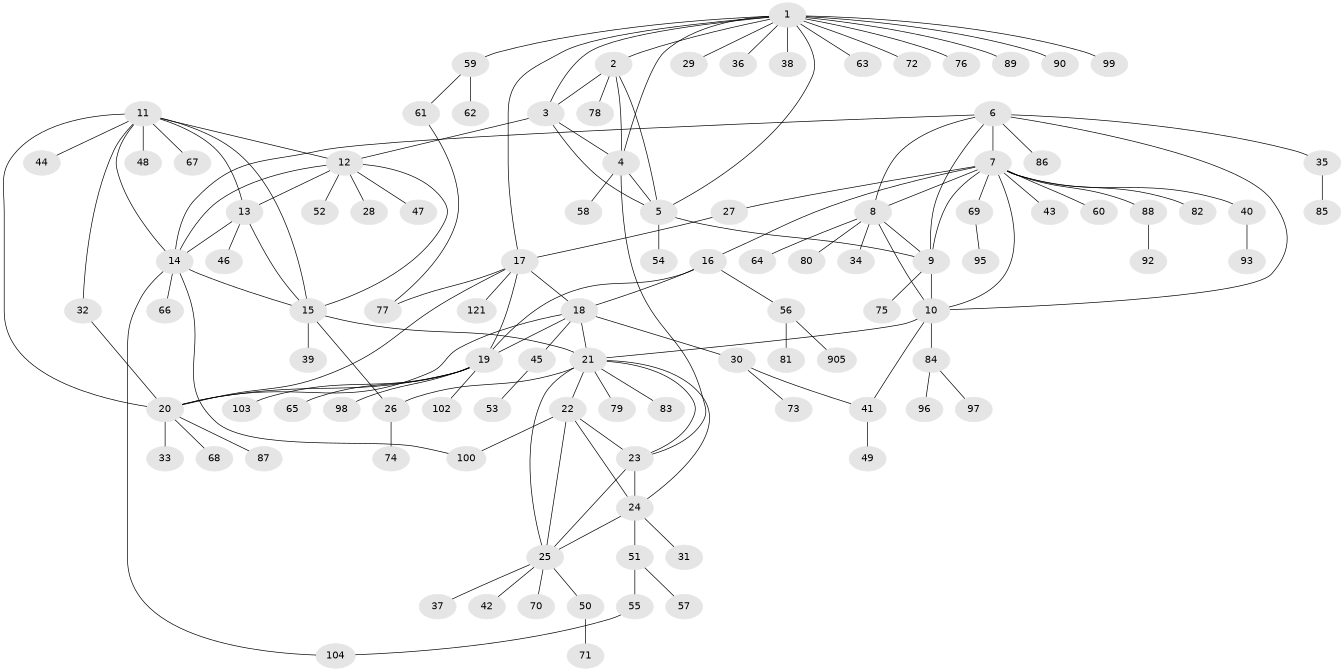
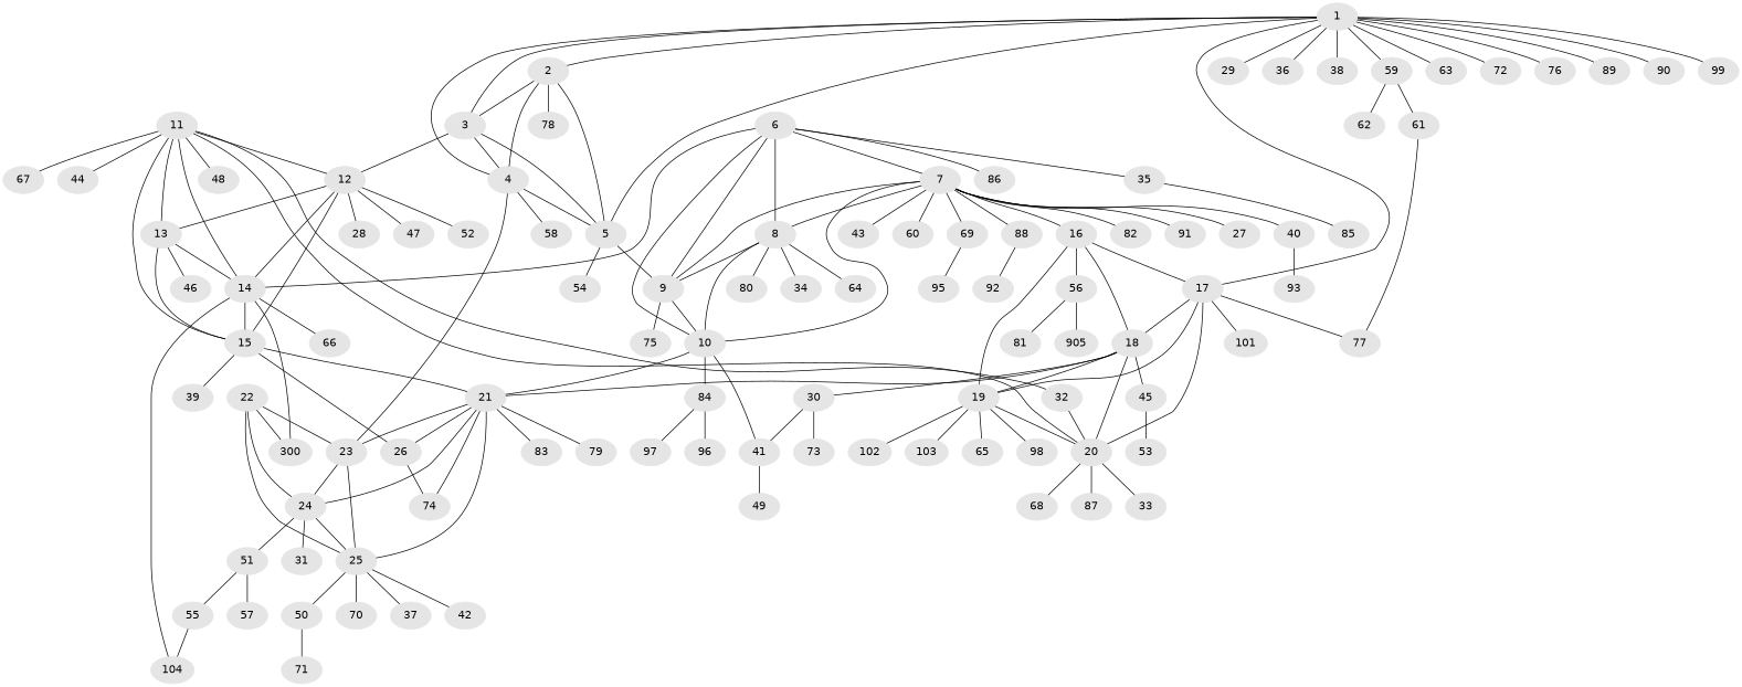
  graph {
    fontname="DejaVu Sans"
    node [color=gray90 fontname="DejaVu Sans" style=filled]
    edge [fontname="DejaVu Sans"]
    1
    2
    3
    4
    5
    17
    29
    36
    38
    59
    63
    72
    76
    89
    90
    99
    78
    12
    23
    58
    9
    54
    20
    18
    19
    77
-   101 [label=121]
+   101
    61
    62
    14
    13
    15
    28
    47
    52
    24
    25
    10
    75
    6
    7
    8
    35
    86
    16
    27
    40
    43
    60
    69
    82
    88
+   91
    34
    64
    80
    21
    41
    84
    66
-   100
+   100 [label=300]
    104
    85
    56
    93
    95
    92
    26
    22
    79
    83
    49
    96
    97
    11
    32
    44
    48
    67
    46
    39
    33
    68
    87
    74
    30
    45
    65
    98
    102
    103
    81
    n93 [label=905]
    73
    53
    31
    51
    37
    42
    50
    70
    55
    57
    71
    1 -- 2
    1 -- 3
    1 -- 4
    1 -- 5
    1 -- 17
    1 -- 29
    1 -- 36
    1 -- 38
    1 -- 59
    1 -- 63
    1 -- 72
    1 -- 76
    1 -- 89
    1 -- 90
    1 -- 99
    2 -- 3
    2 -- 4
    2 -- 5
    2 -- 78
    3 -- 4
    3 -- 5
    3 -- 12
    4 -- 5
    4 -- 23
    4 -- 58
    5 -- 9
    5 -- 54
    17 -- 20
    17 -- 18
    17 -- 19
    17 -- 77
    17 -- 101
    59 -- 61
    59 -- 62
    12 -- 14
    12 -- 13
    12 -- 15
    12 -- 28
    12 -- 47
    12 -- 52
    23 -- 24
    23 -- 25
    9 -- 10
    9 -- 75
    20 -- 33
    20 -- 68
    20 -- 87
    18 -- 20
    18 -- 19
    18 -- 21
    18 -- 30
    18 -- 45
    19 -- 20
    19 -- 65
    19 -- 98
    19 -- 102
    19 -- 103
    61 -- 77
    14 -- 15
    14 -- 66
    14 -- 100
    14 -- 104
    13 -- 14
    13 -- 15
    13 -- 46
    15 -- 21
    15 -- 26
    15 -- 39
    24 -- 25
    24 -- 31
    24 -- 51
    25 -- 37
    25 -- 42
    25 -- 50
    25 -- 70
    10 -- 21
    10 -- 41
    10 -- 84
    6 -- 9
    6 -- 14
    6 -- 10
    6 -- 7
    6 -- 8
    6 -- 35
    6 -- 86
    7 -- 9
    7 -- 10
    7 -- 8
    7 -- 16
    7 -- 27
    7 -- 40
    7 -- 43
    7 -- 60
    7 -- 69
    7 -- 82
    7 -- 88
+   7 -- 91
    8 -- 9
    8 -- 10
    8 -- 34
    8 -- 64
    8 -- 80
    35 -- 85
-   27 -- 17
+   16 -- 17
    16 -- 18
    16 -- 19
    16 -- 56
    40 -- 93
    69 -- 95
    88 -- 92
    21 -- 23
    21 -- 24
    21 -- 25
    21 -- 26
-   21 -- 22
+   21 -- 74
    21 -- 79
    21 -- 83
    41 -- 49
    84 -- 96
    84 -- 97
    56 -- 81
    56 -- n93
    26 -- 74
    22 -- 23
    22 -- 24
    22 -- 25
    22 -- 100
    11 -- 12
    11 -- 20
    11 -- 14
    11 -- 13
    11 -- 15
    11 -- 32
    11 -- 44
    11 -- 48
    11 -- 67
    32 -- 20
    30 -- 41
    30 -- 73
    45 -- 53
    51 -- 55
    51 -- 57
    50 -- 71
    55 -- 104
  }
